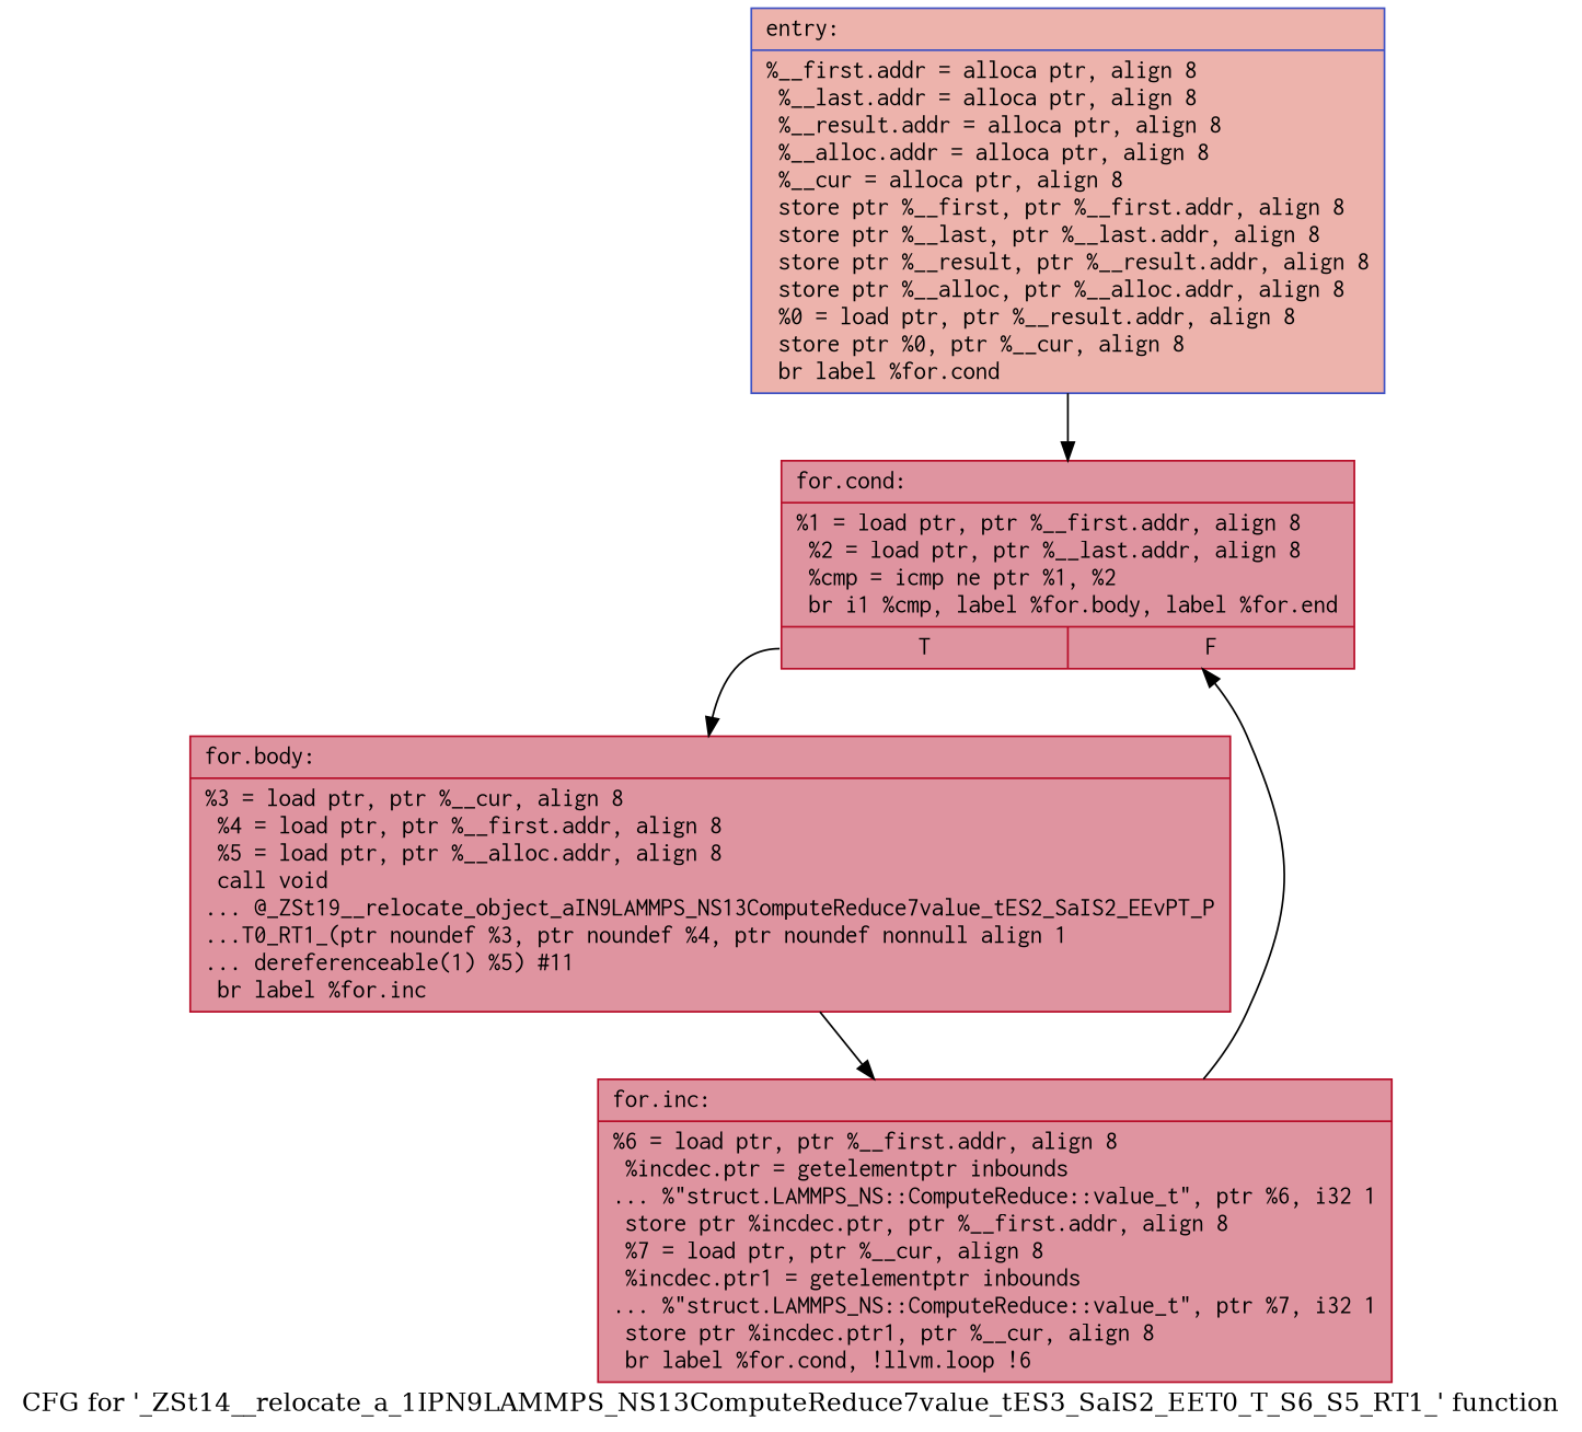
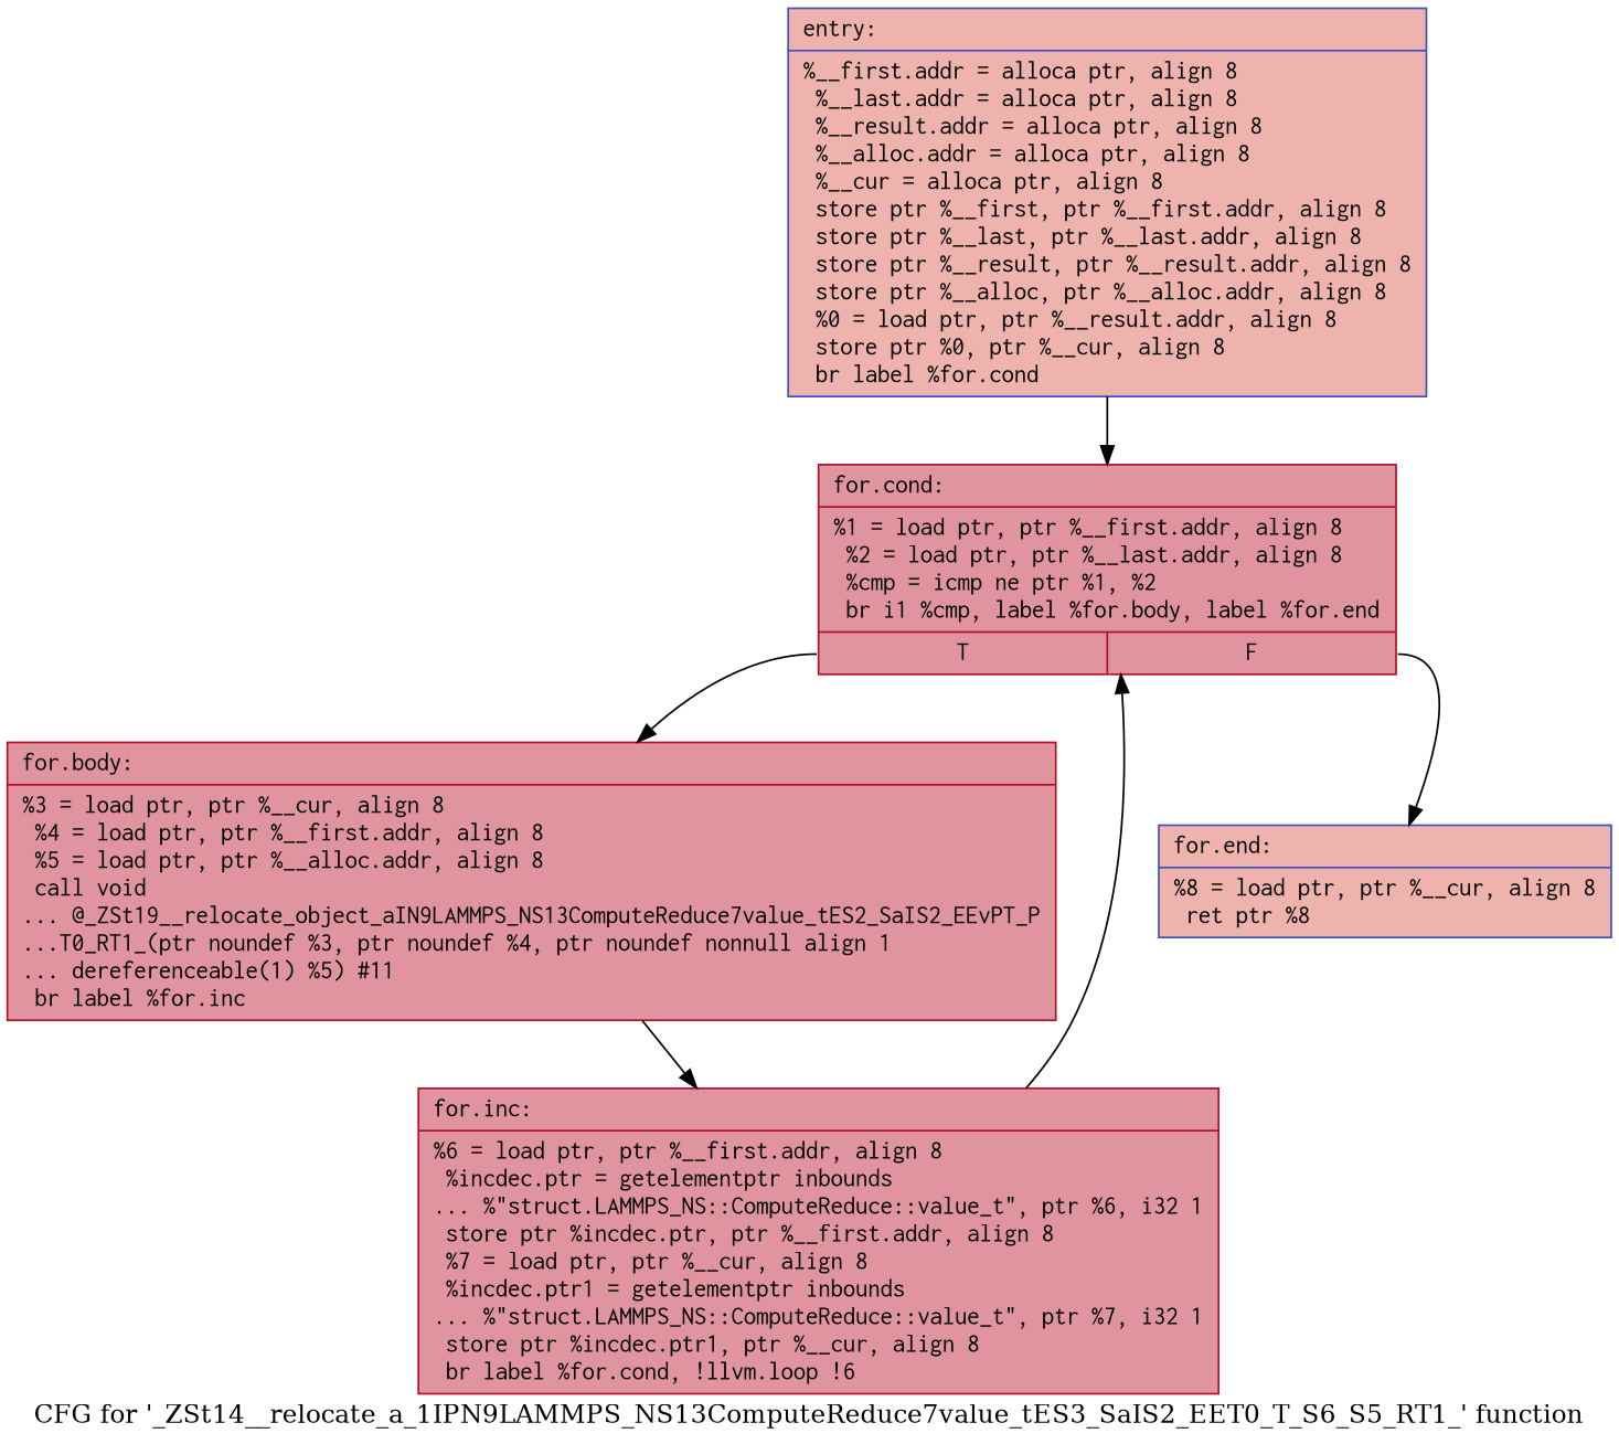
  digraph {
    label="CFG for '_ZSt14__relocate_a_1IPN9LAMMPS_NS13ComputeReduce7value_tES3_SaIS2_EET0_T_S6_S5_RT1_' function"
    node [color="#b70d28ff" fillcolor="#b70d2870" fontname=Courier shape=record style=filled]
    n1 [color="#3d50c3ff" fillcolor="#d6524470" label="{entry:\l|  %__first.addr = alloca ptr, align 8\l  %__last.addr = alloca ptr, align 8\l  %__result.addr = alloca ptr, align 8\l  %__alloc.addr = alloca ptr, align 8\l  %__cur = alloca ptr, align 8\l  store ptr %__first, ptr %__first.addr, align 8\l  store ptr %__last, ptr %__last.addr, align 8\l  store ptr %__result, ptr %__result.addr, align 8\l  store ptr %__alloc, ptr %__alloc.addr, align 8\l  %0 = load ptr, ptr %__result.addr, align 8\l  store ptr %0, ptr %__cur, align 8\l  br label %for.cond\l}"]
    n2 [label="{for.cond:\l|  %1 = load ptr, ptr %__first.addr, align 8\l  %2 = load ptr, ptr %__last.addr, align 8\l  %cmp = icmp ne ptr %1, %2\l  br i1 %cmp, label %for.body, label %for.end\l|{<s0>T|<s1>F}}"]
    n3 [label="{for.body:\l|  %3 = load ptr, ptr %__cur, align 8\l  %4 = load ptr, ptr %__first.addr, align 8\l  %5 = load ptr, ptr %__alloc.addr, align 8\l  call void\l... @_ZSt19__relocate_object_aIN9LAMMPS_NS13ComputeReduce7value_tES2_SaIS2_EEvPT_P\l...T0_RT1_(ptr noundef %3, ptr noundef %4, ptr noundef nonnull align 1\l... dereferenceable(1) %5) #11\l  br label %for.inc\l}"]
+   n4 [color="#3d50c3ff" fillcolor="#d6524470" label="{for.end:\l|  %8 = load ptr, ptr %__cur, align 8\l  ret ptr %8\l}"]
    n5 [label="{for.inc:\l|  %6 = load ptr, ptr %__first.addr, align 8\l  %incdec.ptr = getelementptr inbounds\l... %\"struct.LAMMPS_NS::ComputeReduce::value_t\", ptr %6, i32 1\l  store ptr %incdec.ptr, ptr %__first.addr, align 8\l  %7 = load ptr, ptr %__cur, align 8\l  %incdec.ptr1 = getelementptr inbounds\l... %\"struct.LAMMPS_NS::ComputeReduce::value_t\", ptr %7, i32 1\l  store ptr %incdec.ptr1, ptr %__cur, align 8\l  br label %for.cond, !llvm.loop !6\l}"]
    n1 -> n2
    n2 -> n3 [tailport=s0]
+   n2 -> n4 [tailport=s1]
    n3 -> n5
    n5 -> n2
  }
